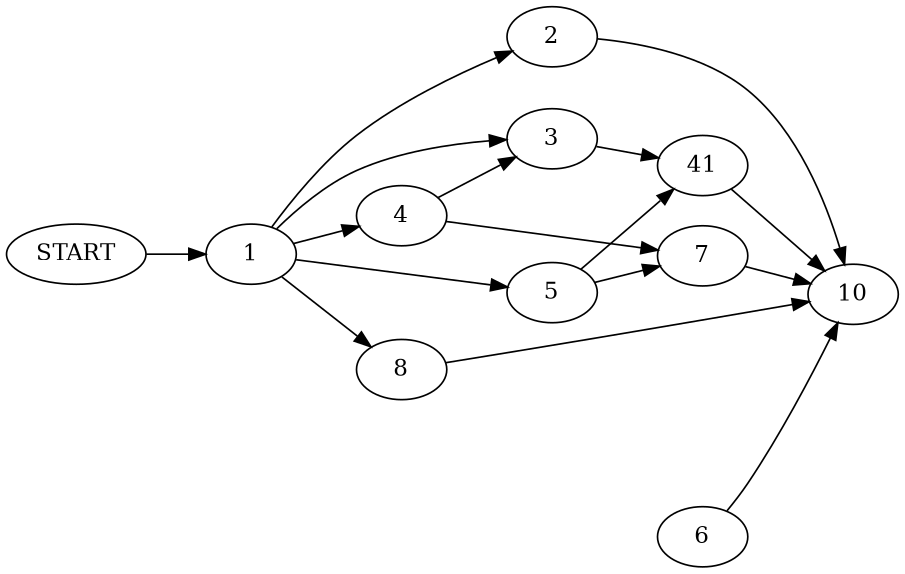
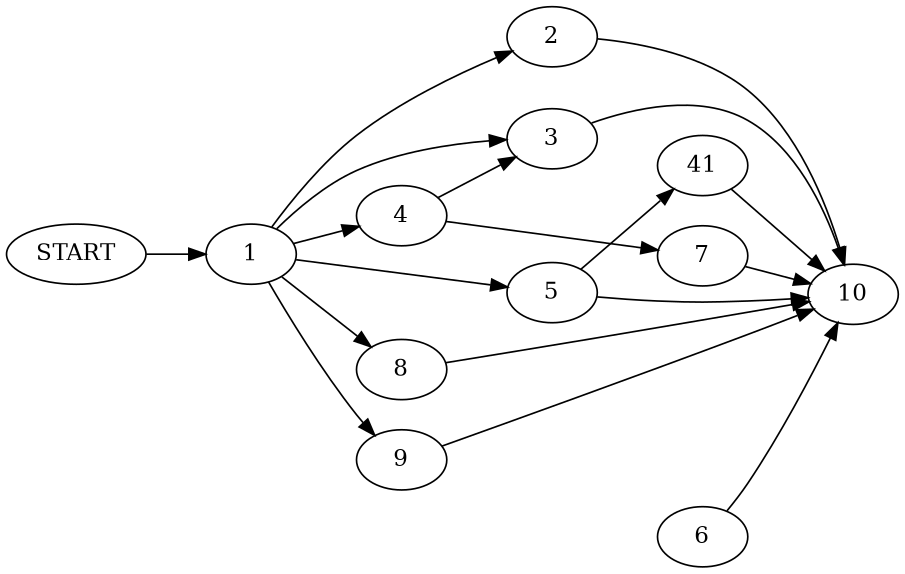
  digraph {
    rankdir=LR
    n1 [label=START]
    1
    2
    3
    4
    5
    8
+   9
    10
    7
    n11 [label=41]
    6
    n1 -> 1
    1 -> 2
    1 -> 3
    1 -> 4
    1 -> 5
    1 -> 8
+   1 -> 9
    2 -> 10
-   3 -> n11
+   3 -> 10
    4 -> 3
    4 -> 7
-   5 -> 7
+   5 -> 10
    5 -> n11
    8 -> 10
+   9 -> 10
    7 -> 10
    n11 -> 10
    6 -> 10
  }
